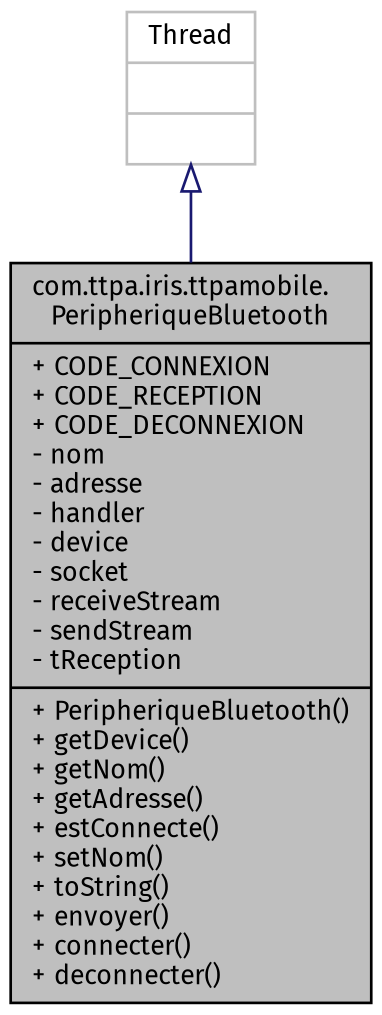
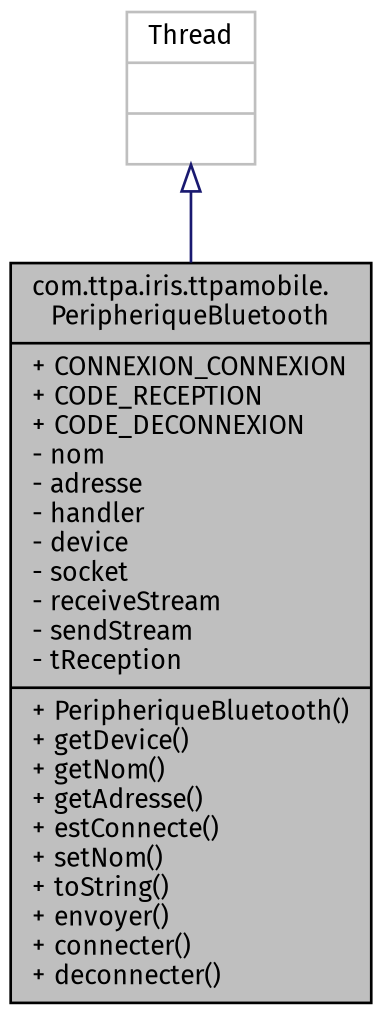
  digraph {
    fontname="Fira Sans"
    node [fontname="Fira Sans" fontsize=10 shape=record]
-   n1 [color=black fillcolor=grey75 fontcolor=black height=0.2 label="{com.ttpa.iris.ttpamobile.\lPeripheriqueBluetooth\n|+ CODE_CONNEXION\l+ CODE_RECEPTION\l+ CODE_DECONNEXION\l- nom\l- adresse\l- handler\l- device\l- socket\l- receiveStream\l- sendStream\l- tReception\l|+ PeripheriqueBluetooth()\l+ getDevice()\l+ getNom()\l+ getAdresse()\l+ estConnecte()\l+ setNom()\l+ toString()\l+ envoyer()\l+ connecter()\l+ deconnecter()\l}" style=filled width=0.4]
+   n1 [color=black fillcolor=grey75 fontcolor=black height=0.2 label="{com.ttpa.iris.ttpamobile.\lPeripheriqueBluetooth\n|+ CONNEXION_CONNEXION\l+ CODE_RECEPTION\l+ CODE_DECONNEXION\l- nom\l- adresse\l- handler\l- device\l- socket\l- receiveStream\l- sendStream\l- tReception\l|+ PeripheriqueBluetooth()\l+ getDevice()\l+ getNom()\l+ getAdresse()\l+ estConnecte()\l+ setNom()\l+ toString()\l+ envoyer()\l+ connecter()\l+ deconnecter()\l}" style=filled width=0.4]
    n2 [color=grey75 height=0.2 label="{Thread\n||}" width=0.4]
    n2 -> n1 [arrowtail=onormal color=midnightblue dir=back fontname="Fira Sans" fontsize=10 labelfontname=Helvetica labelfontsize=10 style=solid]
  }
